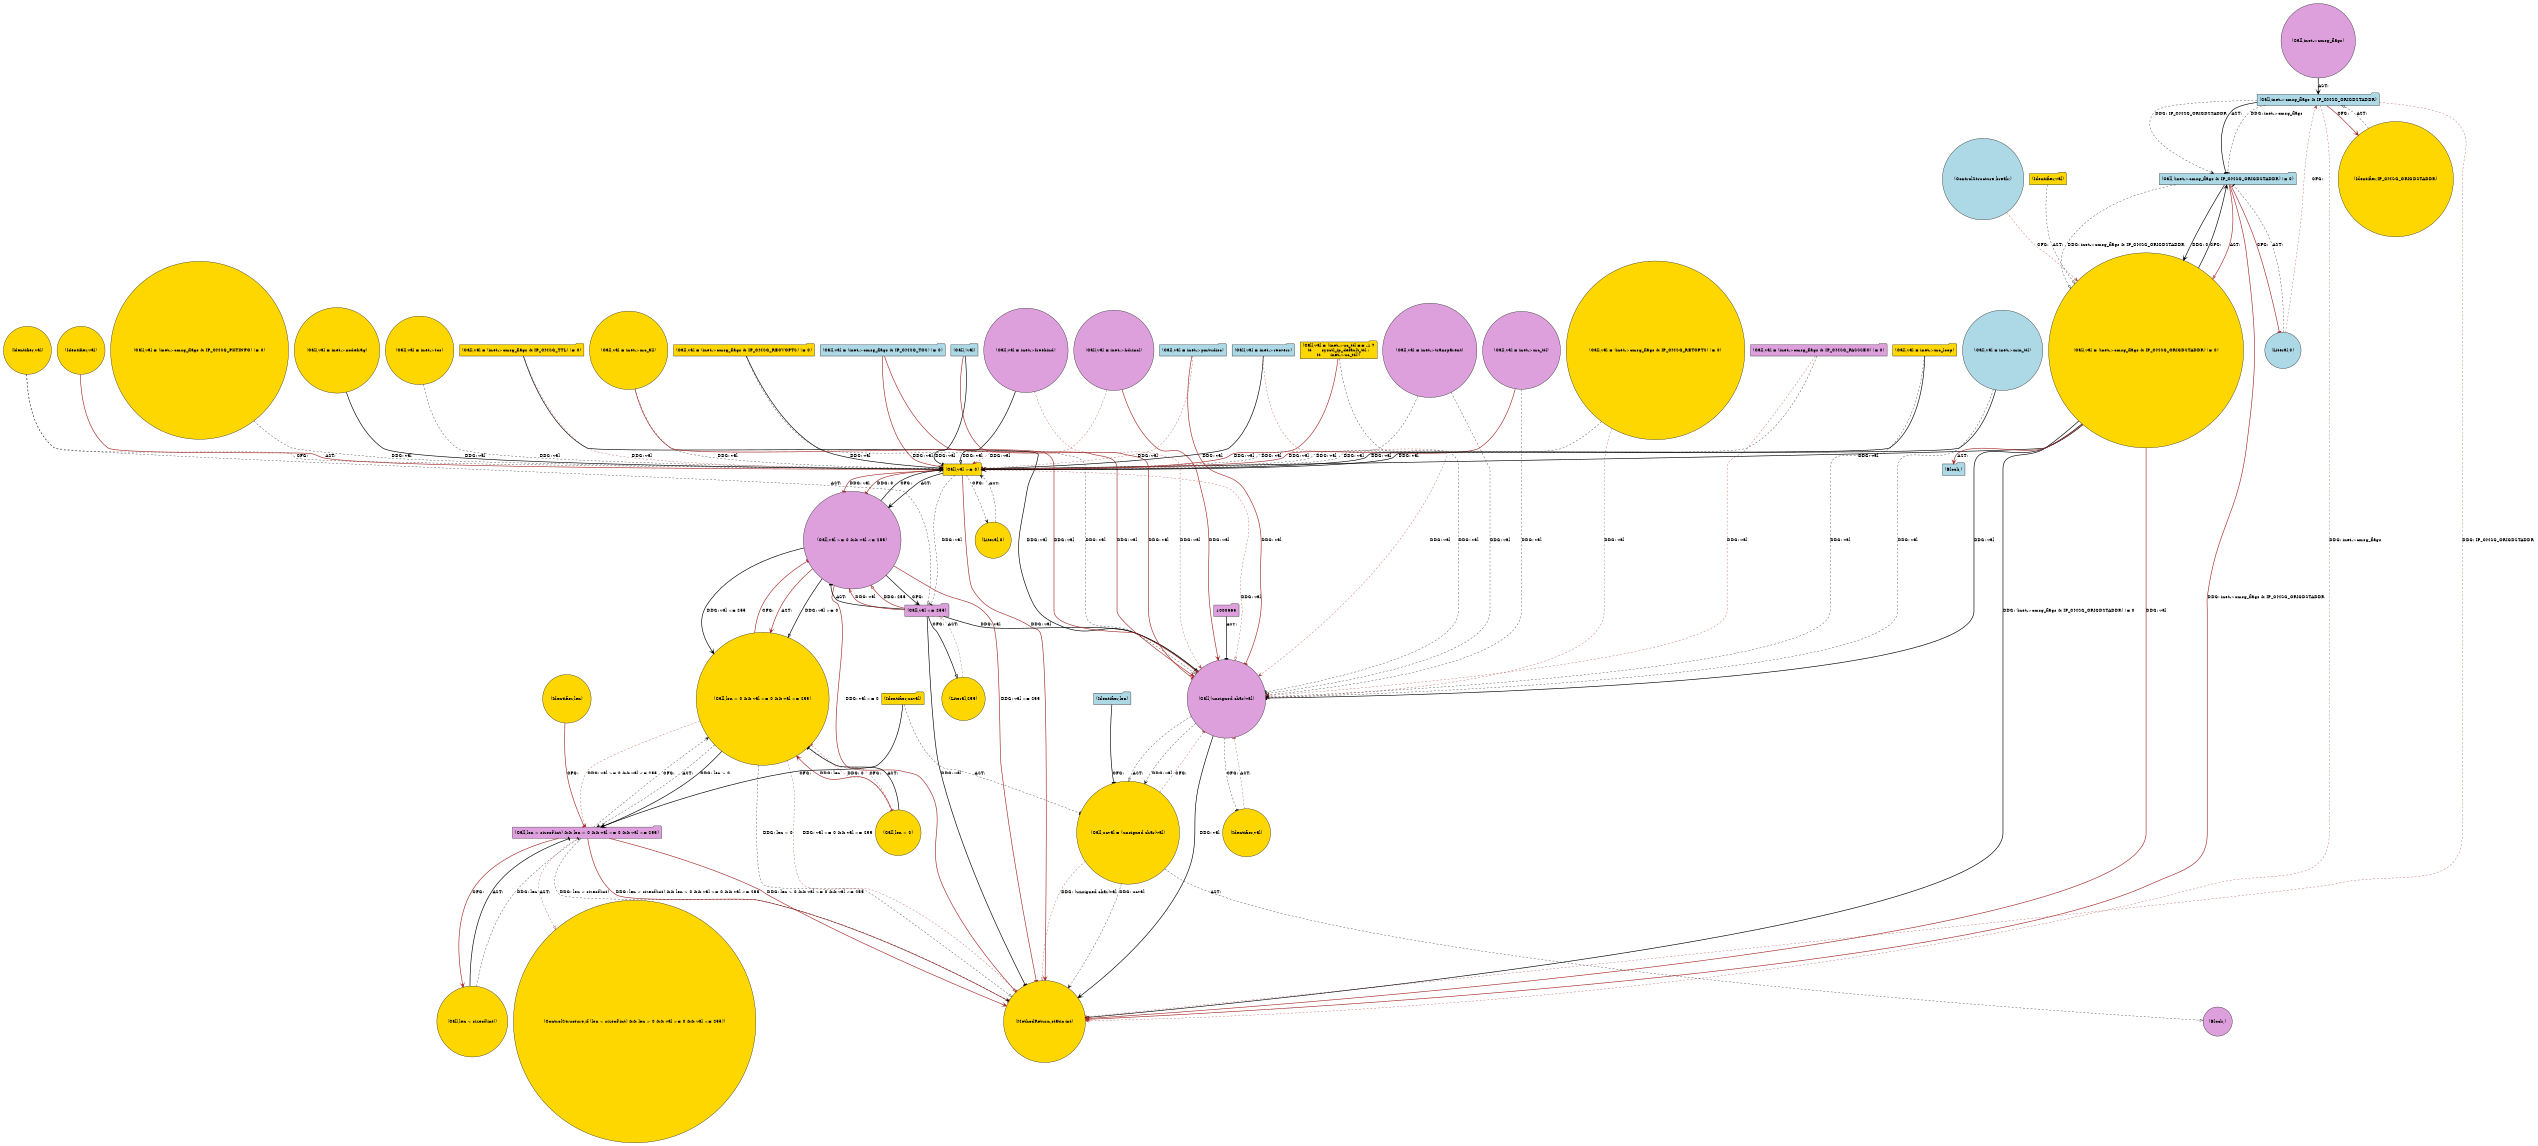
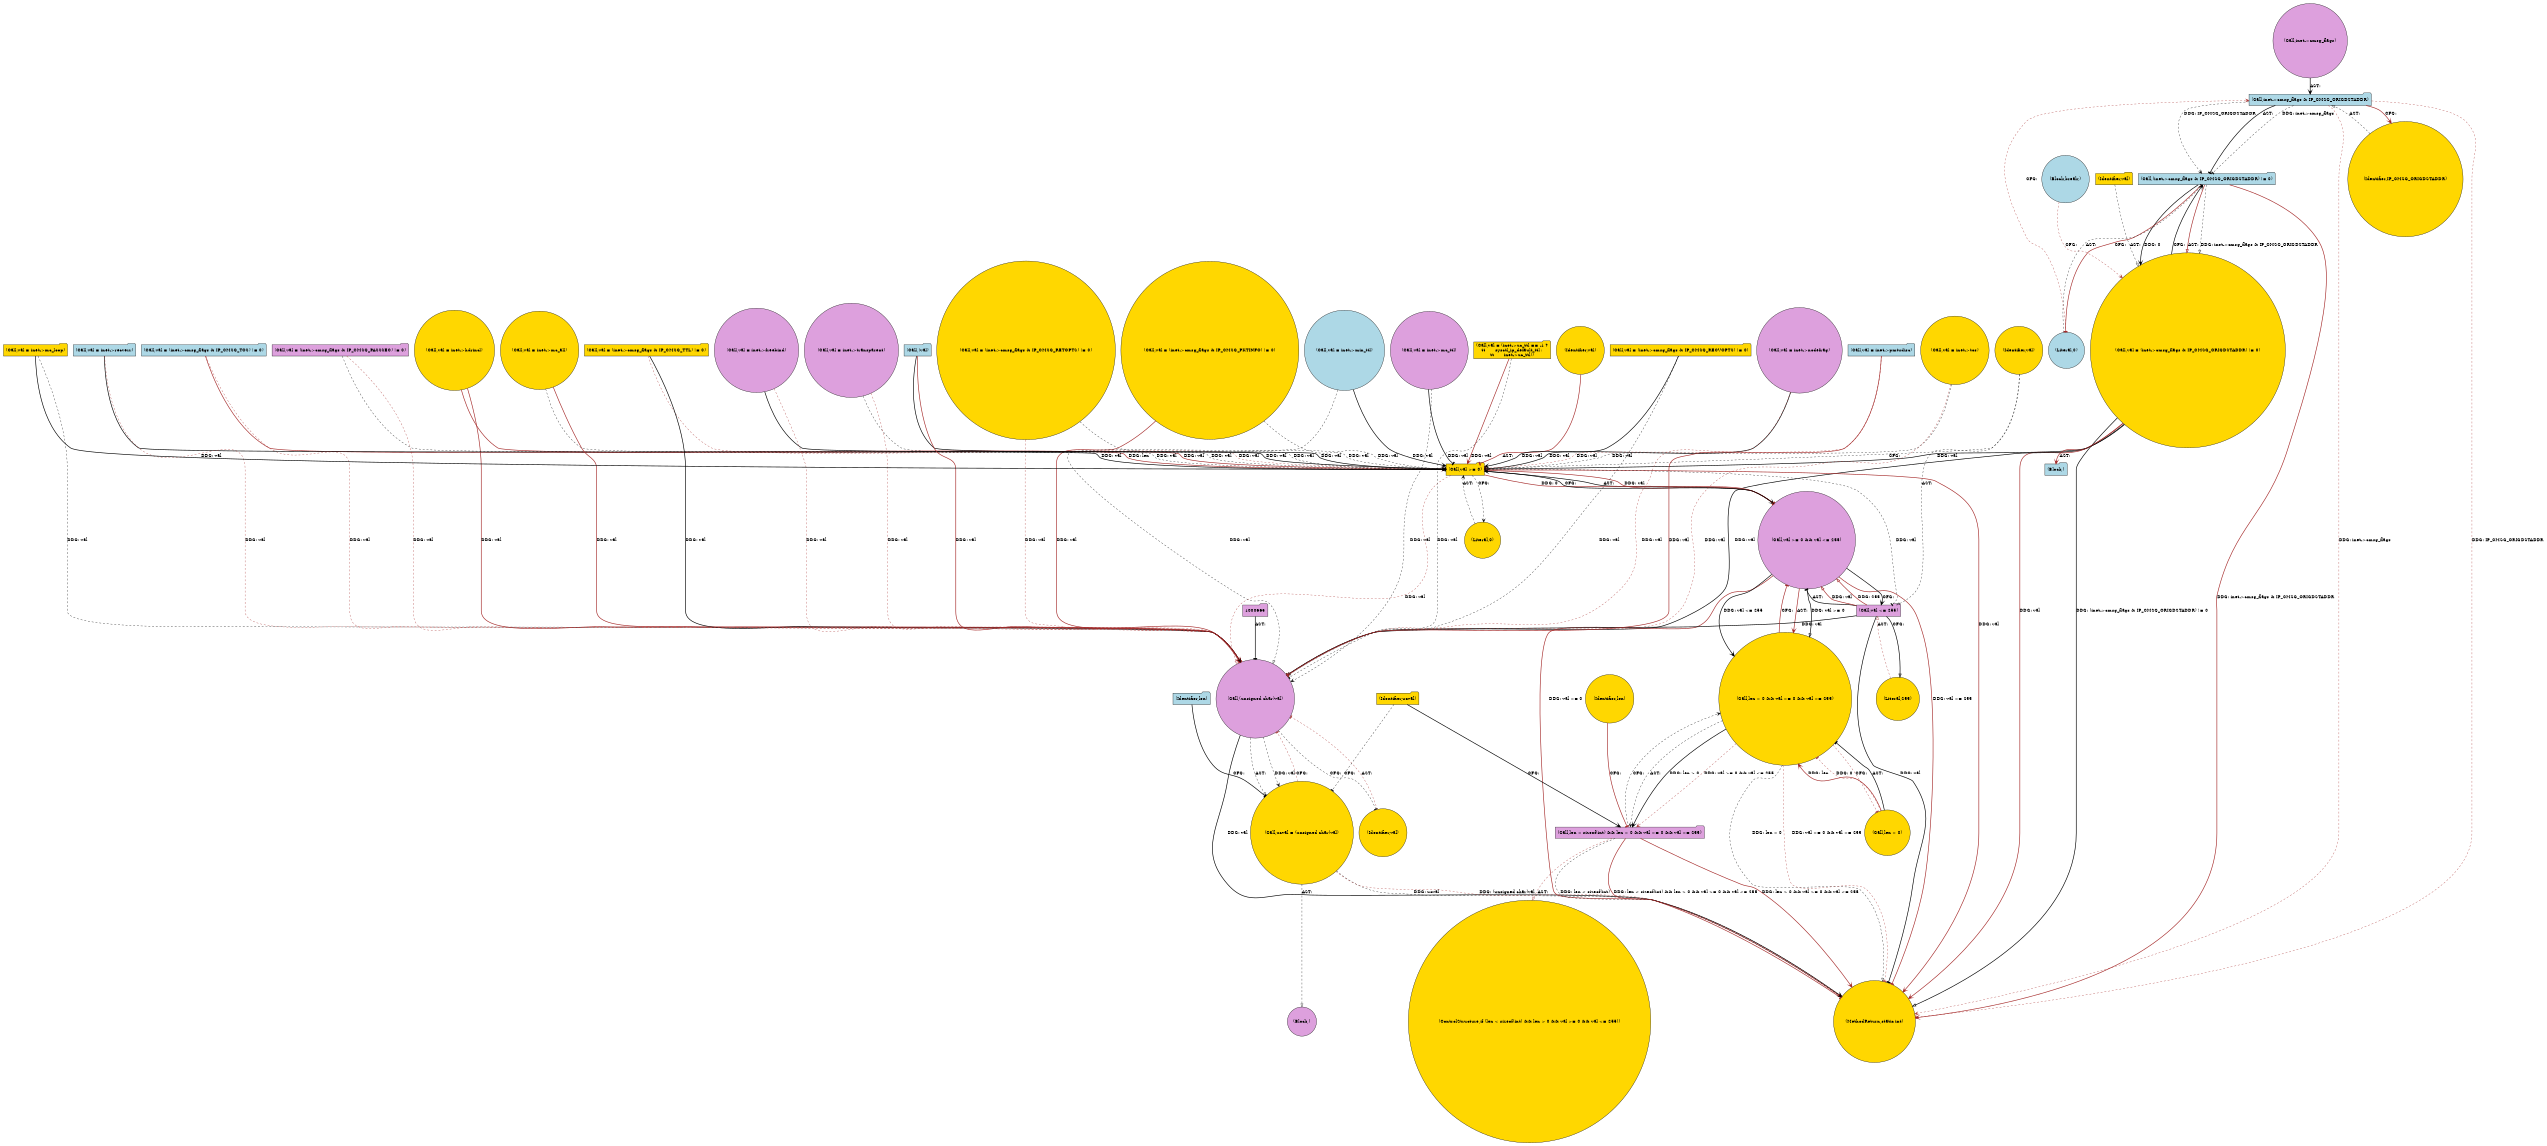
  digraph {
    node [fillcolor=gold shape=circle style=filled]
    edge [arrowhead=vee color=black style=bold]
    n1 [fillcolor=lightblue label="(Call,inet->cmsg_flags & IP_CMSG_ORIGDSTADDR)" shape=folder]
    n2 [fillcolor=lightblue label="(Call,(inet->cmsg_flags & IP_CMSG_ORIGDSTADDR) != 0)" shape=folder]
    n3 [label="(MethodReturn,static int)"]
    n4 [label="(Identifier,IP_CMSG_ORIGDSTADDR)"]
    n5 [label="(Call,val = (inet->cmsg_flags & IP_CMSG_ORIGDSTADDR) != 0)"]
    n6 [fillcolor=lightblue label="(Literal,0)"]
    n7 [label="(Call,val >= 0)" shape=folder]
    n8 [fillcolor=plum label="(Call,(unsigned char)val)"]
    n9 [fillcolor=lightblue label="(Block,)" shape=folder]
    n10 [fillcolor=plum label="(Call,val >= 0 && val <= 255)"]
    n11 [fillcolor=plum label="(Call,val <= 255)" shape=folder]
    n12 [label="(Literal,0)"]
    n13 [label="(Call,ucval = (unsigned char)val)"]
    n14 [label="(Identifier,val)"]
    n15 [label="(Call,len > 0 && val >= 0 && val <= 255)"]
    n16 [label="(Literal,255)"]
    n17 [fillcolor=plum label="(Call,len < sizeof(int) && len > 0 && val >= 0 && val <= 255)" shape=folder]
    n18 [label="(Call,len > 0)"]
-   n19 [label="(Call,len < sizeof(int))"]
    n20 [label="(ControlStructure,if (len < sizeof(int) && len > 0 && val >= 0 && val <= 255))"]
    n21 [fillcolor=plum label="(Block,)"]
    n22 [fillcolor=lightblue label="(Identifier,len)" shape=folder]
    n23 [fillcolor=lightblue label="(Call,val = (inet->cmsg_flags & IP_CMSG_TOS) != 0)" shape=folder]
-   n24 [fillcolor=plum label="(Call,val = inet->hdrincl)"]
+   n24 [label="(Call,val = inet->hdrincl)"]
    n25 [fillcolor=plum label="(Call,val = inet->transparent)"]
    n26 [label="(Call,val = (inet->cmsg_flags & IP_CMSG_RETOPTS) != 0)"]
    n27 [label="(Call,val = (inet->cmsg_flags & IP_CMSG_TTL) != 0)" shape=folder]
    n28 [label="(Identifier,val)"]
    n29 [label="(Identifier,val)"]
    n30 [label="(Call,val = (inet->cmsg_flags & IP_CMSG_PKTINFO) != 0)"]
    n31 [fillcolor=plum label="(Call,val = inet->mc_ttl)"]
-   n32 [fillcolor=lightblue label="(ControlStructure,break;)"]
+   n32 [fillcolor=lightblue label="(Block,break;)"]
    n33 [fillcolor=lightblue label="(Call,val = inet->min_ttl)"]
    n34 [fillcolor=lightblue label="(Call,val = inet->recverr)" shape=folder]
    n35 [label="(Identifier,ucval)" shape=folder]
    n36 [fillcolor=plum label="(Call,inet->cmsg_flags)"]
    n37 [label="(Call,val = (inet->uc_ttl == -1 ?\n\t\t       sysctl_ip_default_ttl :\n\t\t       inet->uc_ttl))" shape=folder]
-   n38 [label="(Call,val = inet->nodefrag)"]
+   n38 [fillcolor=plum label="(Call,val = inet->nodefrag)"]
    n39 [label="(Identifier,len)"]
    n40 [label="(Identifier,val)" shape=folder]
    n41 [label="(Call,val = (inet->cmsg_flags & IP_CMSG_RECVOPTS) != 0)" shape=folder]
    n42 [fillcolor=plum label="(Call,val = (inet->cmsg_flags & IP_CMSG_PASSSEC) != 0)" shape=folder]
    n43 [label="(Call,val = inet->mc_all)"]
    n44 [fillcolor=plum label="(Call,val = inet->freebind)"]
    n45 [fillcolor=lightblue label="(Call,val = inet->pmtudisc)" shape=folder]
    n46 [label="(Call,val = inet->tos)"]
    n47 [fillcolor=lightblue label="(Call,!val)" shape=folder]
    n48 [label="(Call,val = inet->mc_loop)" shape=folder]
    1000665 [fillcolor=plum shape=folder]
    n1 -> n2 [arrowhead=tee label="AST: "]
    n1 -> n2 [arrowhead=tee label="DDG: inet->cmsg_flags" style=dashed]
    n1 -> n2 [label="DDG: IP_CMSG_ORIGDSTADDR" style=dashed]
    n1 -> n3 [color=brown label="DDG: inet->cmsg_flags" style=dashed]
    n1 -> n3 [arrowhead=tee color=brown label="DDG: IP_CMSG_ORIGDSTADDR" style=dashed]
    n1 -> n4 [color=brown label="CFG: "]
    n2 -> n3 [color=brown label="DDG: inet->cmsg_flags & IP_CMSG_ORIGDSTADDR"]
    n2 -> n5 [arrowhead=onormal color=brown label="AST: "]
    n2 -> n5 [arrowhead=onormal label="DDG: inet->cmsg_flags & IP_CMSG_ORIGDSTADDR" style=dashed]
    n2 -> n5 [label="DDG: 0"]
    n2 -> n6 [arrowhead=tee color=brown label="CFG: "]
    n4 -> n1 [arrowhead=onormal label="AST: " style=dashed]
    n5 -> n2 [label="CFG: "]
    n5 -> n3 [arrowhead=onormal label="DDG: (inet->cmsg_flags & IP_CMSG_ORIGDSTADDR) != 0"]
    n5 -> n3 [color=brown label="DDG: val"]
    n5 -> n7 [arrowhead=onormal label="DDG: val"]
    n5 -> n8 [arrowhead=tee label="DDG: val"]
    n5 -> n9 [color=brown label="AST: "]
    n6 -> n1 [color=brown label="CFG: " style=dashed]
    n6 -> n2 [arrowhead=tee label="AST: " style=dashed]
    n7 -> n3 [color=brown label="DDG: val"]
    n7 -> n8 [arrowhead=onormal color=brown label="DDG: val" style=dashed]
    n7 -> n10 [label="AST: "]
    n7 -> n10 [arrowhead=tee color=brown label="DDG: val"]
    n7 -> n10 [arrowhead=tee color=brown label="DDG: 0"]
    n7 -> n11 [arrowhead=tee label="DDG: val" style=dashed]
    n7 -> n12 [label="CFG: " style=dashed]
    n8 -> n3 [label="DDG: val"]
    n8 -> n13 [arrowhead=onormal label="AST: " style=dashed]
    n8 -> n13 [label="DDG: val" style=dashed]
    n8 -> n14 [arrowhead=tee label="CFG: " style=dashed]
    n10 -> n3 [arrowhead=tee color=brown label="DDG: val <= 255"]
    n10 -> n3 [arrowhead=onormal color=brown label="DDG: val >= 0"]
    n10 -> n7 [label="CFG: "]
    n10 -> n11 [label="CFG: "]
    n10 -> n15 [color=brown label="AST: "]
    n10 -> n15 [arrowhead=onormal label="DDG: val >= 0"]
    n10 -> n15 [label="DDG: val <= 255"]
    n11 -> n3 [arrowhead=tee label="DDG: val"]
    n11 -> n8 [arrowhead=onormal label="DDG: val"]
    n11 -> n10 [arrowhead=tee label="AST: "]
    n11 -> n10 [arrowhead=onormal color=brown label="DDG: val"]
    n11 -> n10 [arrowhead=onormal color=brown label="DDG: 255"]
    n11 -> n16 [arrowhead=onormal label="CFG: "]
    n12 -> n7 [label="AST: " style=dashed]
    n13 -> n3 [label="DDG: ucval" style=dashed]
    n13 -> n3 [arrowhead=onormal color=brown label="DDG: (unsigned char)val" style=dashed]
    n13 -> n8 [arrowhead=tee color=brown label="CFG: " style=dashed]
    n13 -> n21 [arrowhead=onormal label="AST: " style=dashed]
    n14 -> n8 [arrowhead=tee color=brown label="AST: " style=dashed]
    n15 -> n3 [arrowhead=onormal label="DDG: len > 0" style=dashed]
    n15 -> n3 [arrowhead=tee color=brown label="DDG: val >= 0 && val <= 255" style=dashed]
    n15 -> n10 [arrowhead=tee color=brown label="CFG: "]
    n15 -> n17 [label="AST: " style=dashed]
    n15 -> n17 [label="DDG: len > 0"]
    n15 -> n17 [color=brown label="DDG: val >= 0 && val <= 255" style=dashed]
    n15 -> n18 [arrowhead=tee color=brown label="CFG: " style=dashed]
    n16 -> n11 [arrowhead=onormal color=brown label="AST: " style=dashed]
    n17 -> n3 [arrowhead=tee color=brown label="DDG: len < sizeof(int) && len > 0 && val >= 0 && val <= 255"]
    n17 -> n3 [color=brown label="DDG: len > 0 && val >= 0 && val <= 255"]
    n17 -> n3 [label="DDG: len < sizeof(int)" style=dashed]
    n17 -> n15 [label="CFG: " style=dashed]
-   n17 -> n19 [color=brown label="CFG: "]
    n17 -> n20 [arrowhead=onormal color=brown label="AST: " style=dashed]
    n18 -> n15 [arrowhead=tee label="AST: "]
    n18 -> n15 [color=brown label="DDG: len"]
    n18 -> n15 [arrowhead=tee color=brown label="DDG: 0" style=dashed]
-   n19 -> n17 [arrowhead=tee label="AST: "]
-   n19 -> n17 [arrowhead=tee label="DDG: len" style=dashed]
    n22 -> n13 [arrowhead=tee label="CFG: "]
-   n23 -> n7 [arrowhead=onormal color=brown label="DDG: val"]
-   n23 -> n8 [color=brown label="DDG: val"]
-   n24 -> n7 [color=brown label="DDG: val" style=dashed]
+   n23 -> n7 [arrowhead=onormal color=brown label="DDG: len"]
+   n23 -> n8 [color=brown label="DDG: val" style=dashed]
+   n24 -> n7 [color=brown label="DDG: val"]
    n24 -> n8 [color=brown label="DDG: val"]
    n25 -> n7 [arrowhead=onormal label="DDG: val" style=dashed]
-   n25 -> n8 [arrowhead=onormal label="DDG: val" style=dashed]
+   n25 -> n8 [arrowhead=onormal color=brown label="DDG: val" style=dashed]
    n26 -> n7 [arrowhead=onormal label="DDG: val" style=dashed]
    n26 -> n8 [color=brown label="DDG: val" style=dashed]
    n27 -> n7 [arrowhead=onormal color=brown label="DDG: val" style=dashed]
    n27 -> n8 [arrowhead=onormal label="DDG: val"]
    n28 -> n7 [arrowhead=onormal label="CFG: " style=dashed]
    n28 -> n11 [arrowhead=onormal label="AST: " style=dashed]
    n29 -> n7 [arrowhead=tee color=brown label="AST: "]
    n30 -> n7 [arrowhead=onormal label="DDG: val" style=dashed]
-   n31 -> n7 [arrowhead=tee color=brown label="DDG: val"]
+   n30 -> n8 [color=brown label="DDG: val"]
+   n31 -> n7 [arrowhead=tee label="DDG: val"]
    n31 -> n8 [label="DDG: val" style=dashed]
    n32 -> n5 [color=brown label="CFG: " style=dashed]
    n33 -> n7 [label="DDG: val"]
    n33 -> n8 [arrowhead=onormal label="DDG: val" style=dashed]
    n34 -> n7 [arrowhead=tee label="DDG: val"]
    n34 -> n8 [color=brown label="DDG: val" style=dashed]
-   n35 -> n13 [arrowhead=tee label="AST: " style=dashed]
+   n35 -> n13 [arrowhead=tee label="CFG: " style=dashed]
    n35 -> n17 [label="CFG: "]
    n36 -> n1 [label="AST: "]
    n37 -> n7 [color=brown label="DDG: val"]
    n37 -> n8 [arrowhead=tee label="DDG: val" style=dashed]
    n38 -> n7 [arrowhead=tee label="DDG: val"]
+   n38 -> n8 [arrowhead=tee color=brown label="DDG: val" style=dashed]
    n39 -> n17 [arrowhead=tee color=brown label="CFG: "]
    n40 -> n5 [arrowhead=onormal label="AST: " style=dashed]
    n41 -> n7 [label="DDG: val"]
    n41 -> n8 [arrowhead=onormal label="DDG: val" style=dashed]
    n42 -> n7 [label="DDG: val" style=dashed]
    n42 -> n8 [color=brown label="DDG: val" style=dashed]
    n43 -> n7 [arrowhead=onormal label="DDG: val" style=dashed]
    n43 -> n8 [arrowhead=tee color=brown label="DDG: val"]
    n44 -> n7 [arrowhead=onormal label="DDG: val"]
    n44 -> n8 [color=brown label="DDG: val" style=dashed]
    n45 -> n7 [arrowhead=tee color=brown label="DDG: val" style=dashed]
    n45 -> n8 [arrowhead=tee color=brown label="DDG: val"]
    n46 -> n7 [arrowhead=tee label="DDG: val" style=dashed]
+   n46 -> n8 [arrowhead=onormal color=brown label="DDG: val" style=dashed]
    n47 -> n7 [arrowhead=tee label="DDG: val"]
    n47 -> n8 [arrowhead=tee color=brown label="DDG: val"]
    n48 -> n7 [arrowhead=onormal label="DDG: val"]
    n48 -> n8 [label="DDG: val" style=dashed]
    1000665 -> n8 [arrowhead=tee label="AST: "]
  }
